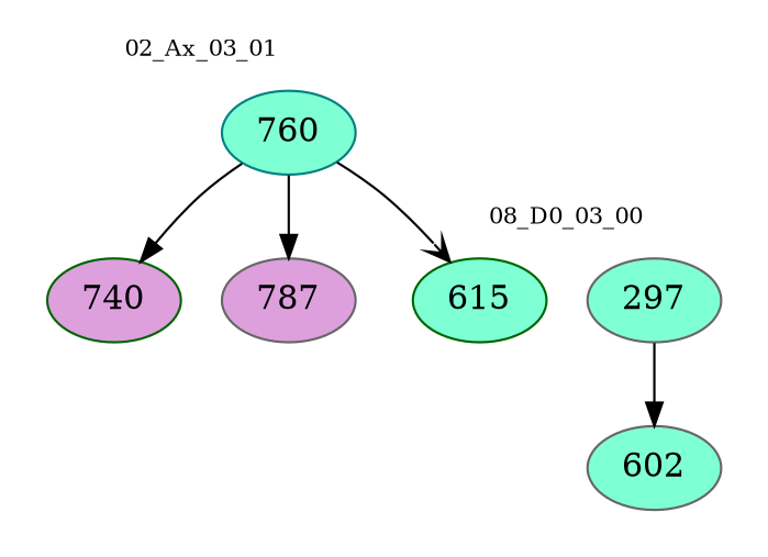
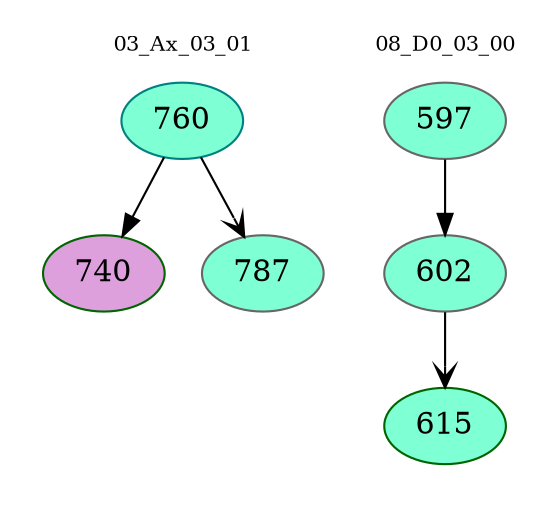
  digraph {
    node [color=gray40 fillcolor=aquamarine style=filled]
    edge [arrowhead=normal color=black]
    n1 [color=darkgreen fillcolor=plum label=740]
    n2 [color=teal label=760]
-   n3 [fillcolor=plum label=787]
-   n4 [label=297]
+   n3 [label=787]
+   n4 [label=597]
    n5 [label=602]
    n6 [color=darkgreen label=615]
    subgraph cluster_1 {
      color=white
      fontsize=10
-     label="02_Ax_03_01"
+     label="03_Ax_03_01"
      n1
      n2
      n3
    }
    subgraph cluster_2 {
      color=white
      fontsize=10
      label="08_D0_03_00"
      n4
      n5
      n6
    }
    n2 -> n1
-   n2 -> n3
+   n2 -> n3 [arrowhead=vee]
    n4 -> n5
-   n2 -> n6 [arrowhead=vee]
+   n5 -> n6 [arrowhead=vee]
  }
